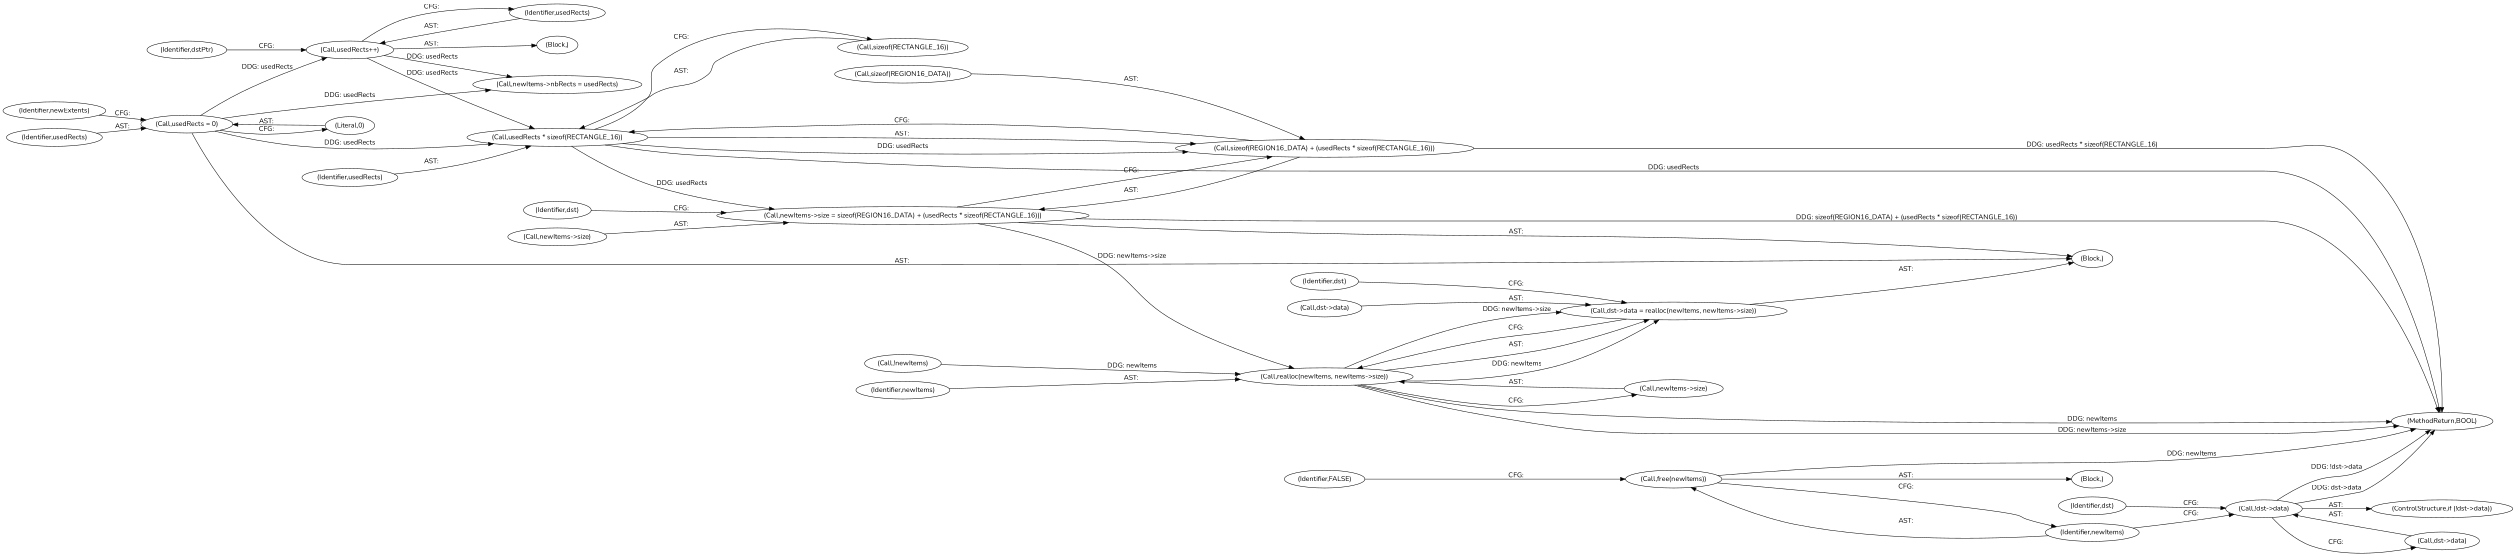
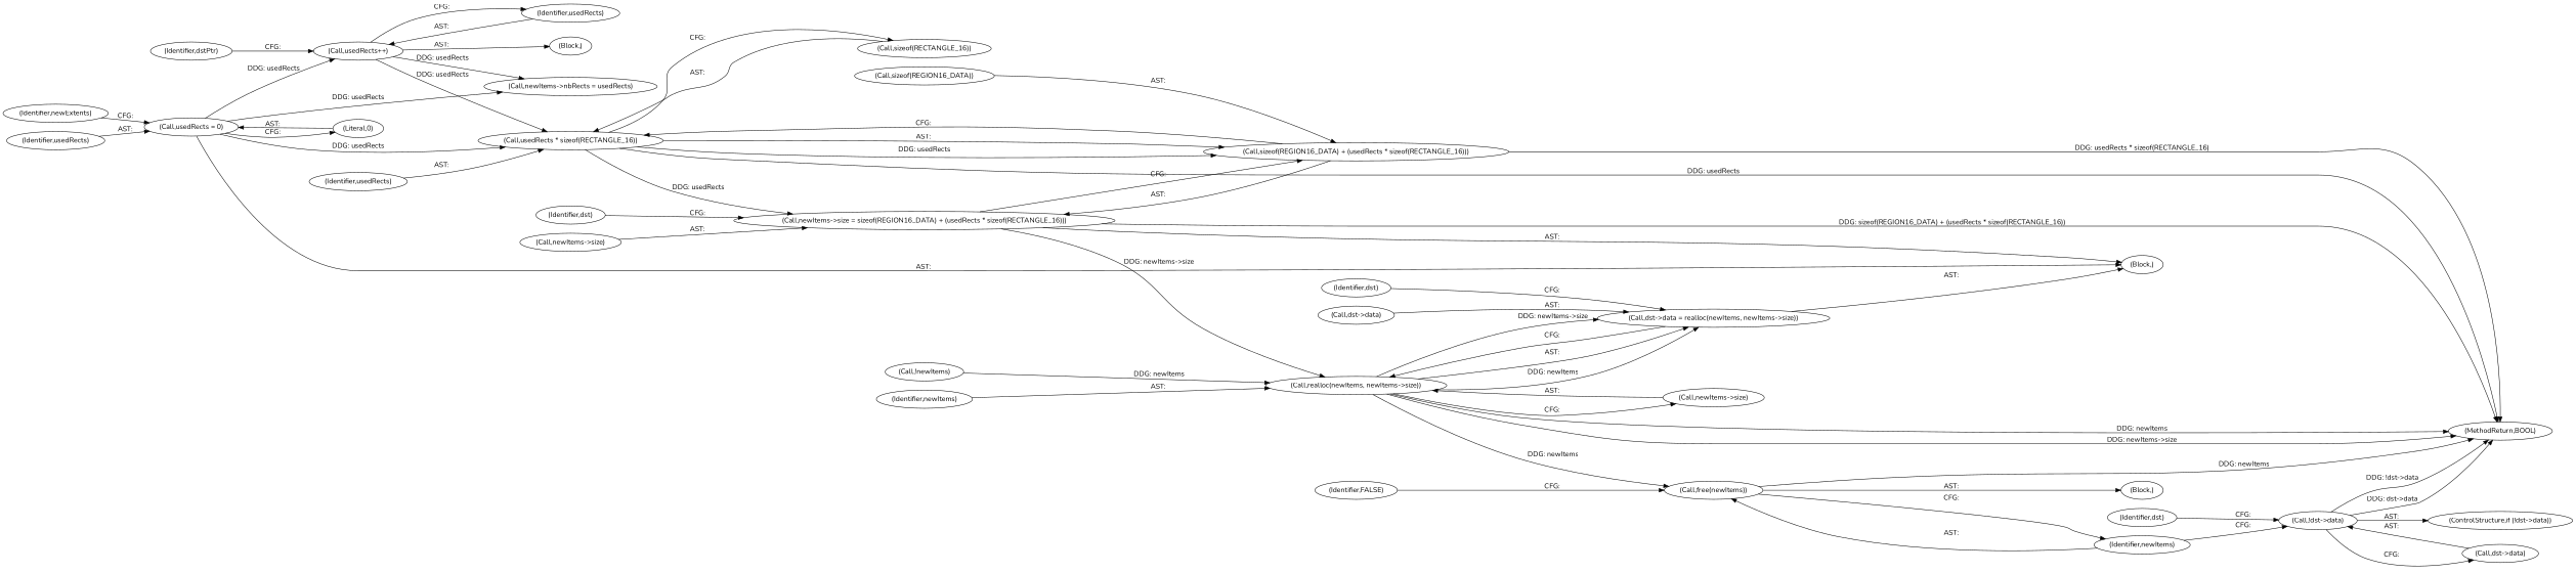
  digraph {
    fontname=Nunito
    rankdir=LR
    node [fontname=Nunito]
    edge [fontname=Nunito]
    n1 [label="(Call,usedRects * sizeof(RECTANGLE_16))"]
    n2 [label="(Call,newItems->size = sizeof(REGION16_DATA) + (usedRects * sizeof(RECTANGLE_16)))"]
    n3 [label="(Call,sizeof(REGION16_DATA) + (usedRects * sizeof(RECTANGLE_16)))"]
    n4 [label="(MethodReturn,BOOL)"]
    n5 [label="(Call,sizeof(RECTANGLE_16))"]
    n6 [label="(Block,)"]
    n7 [label="(Call,realloc(newItems, newItems->size))"]
    n8 [label="(Call,usedRects++)"]
    n9 [label="(Identifier,usedRects)"]
    n10 [label="(Call,newItems->nbRects = usedRects)"]
    n11 [label="(Block,)"]
    n12 [label="(Call,usedRects = 0)"]
    n13 [label="(Literal,0)"]
    n14 [label="(Call,dst->data = realloc(newItems, newItems->size))"]
    n15 [label="(Call,free(newItems))"]
    n16 [label="(Call,newItems->size)"]
    n17 [label="(Identifier,newItems)"]
    n18 [label="(Block,)"]
    n19 [label="(Call,!dst->data)"]
    n20 [label="(ControlStructure,if (!dst->data))"]
    n21 [label="(Call,dst->data)"]
    n22 [label="(Identifier,usedRects)"]
    n23 [label="(Call,!newItems)"]
    n24 [label="(Identifier,dst)"]
    n25 [label="(Identifier,newExtents)"]
    n26 [label="(Identifier,dst)"]
    n27 [label="(Identifier,usedRects)"]
    n28 [label="(Call,newItems->size)"]
    n29 [label="(Call,sizeof(REGION16_DATA))"]
    n30 [label="(Call,dst->data)"]
    n31 [label="(Identifier,dst)"]
    n32 [label="(Identifier,dstPtr)"]
    n33 [label="(Identifier,newItems)"]
    n34 [label="(Identifier,FALSE)"]
    n1 -> n2 [label="DDG: usedRects"]
    n1 -> n3 [label="AST: "]
    n1 -> n3 [label="DDG: usedRects"]
    n1 -> n4 [label="DDG: usedRects"]
    n1 -> n5 [label="CFG: "]
    n2 -> n3 [label="CFG: "]
    n2 -> n4 [label="DDG: sizeof(REGION16_DATA) + (usedRects * sizeof(RECTANGLE_16))"]
    n2 -> n6 [label="AST: "]
    n2 -> n7 [label="DDG: newItems->size"]
    n3 -> n1 [label="CFG: "]
    n3 -> n2 [label="AST: "]
    n3 -> n4 [label="DDG: usedRects * sizeof(RECTANGLE_16)"]
    n5 -> n1 [label="AST: "]
    n7 -> n4 [label="DDG: newItems"]
    n7 -> n4 [label="DDG: newItems->size"]
    n7 -> n14 [label="AST: "]
    n7 -> n14 [label="DDG: newItems"]
    n7 -> n14 [label="DDG: newItems->size"]
+   n7 -> n15 [label="DDG: newItems"]
    n7 -> n16 [label="CFG: "]
    n8 -> n1 [label="DDG: usedRects"]
    n8 -> n9 [label="CFG: "]
    n8 -> n10 [label="DDG: usedRects"]
    n8 -> n11 [label="AST: "]
    n9 -> n8 [label="AST: "]
    n12 -> n1 [label="DDG: usedRects"]
    n12 -> n6 [label="AST: "]
    n12 -> n8 [label="DDG: usedRects"]
    n12 -> n10 [label="DDG: usedRects"]
    n12 -> n13 [label="CFG: "]
    n13 -> n12 [label="AST: "]
    n14 -> n6 [label="AST: "]
    n14 -> n7 [label="CFG: "]
    n15 -> n4 [label="DDG: newItems"]
    n15 -> n17 [label="CFG: "]
    n15 -> n18 [label="AST: "]
    n16 -> n7 [label="AST: "]
    n17 -> n15 [label="AST: "]
    n17 -> n19 [label="CFG: "]
    n19 -> n4 [label="DDG: !dst->data"]
    n19 -> n4 [label="DDG: dst->data"]
    n19 -> n20 [label="AST: "]
    n19 -> n21 [label="CFG: "]
    n21 -> n19 [label="AST: "]
    n22 -> n1 [label="AST: "]
    n23 -> n7 [label="DDG: newItems"]
    n24 -> n14 [label="CFG: "]
    n25 -> n12 [label="CFG: "]
    n26 -> n19 [label="CFG: "]
    n27 -> n12 [label="AST: "]
    n28 -> n2 [label="AST: "]
    n29 -> n3 [label="AST: "]
    n30 -> n14 [label="AST: "]
    n31 -> n2 [label="CFG: "]
    n32 -> n8 [label="CFG: "]
    n33 -> n7 [label="AST: "]
    n34 -> n15 [label="CFG: "]
  }
